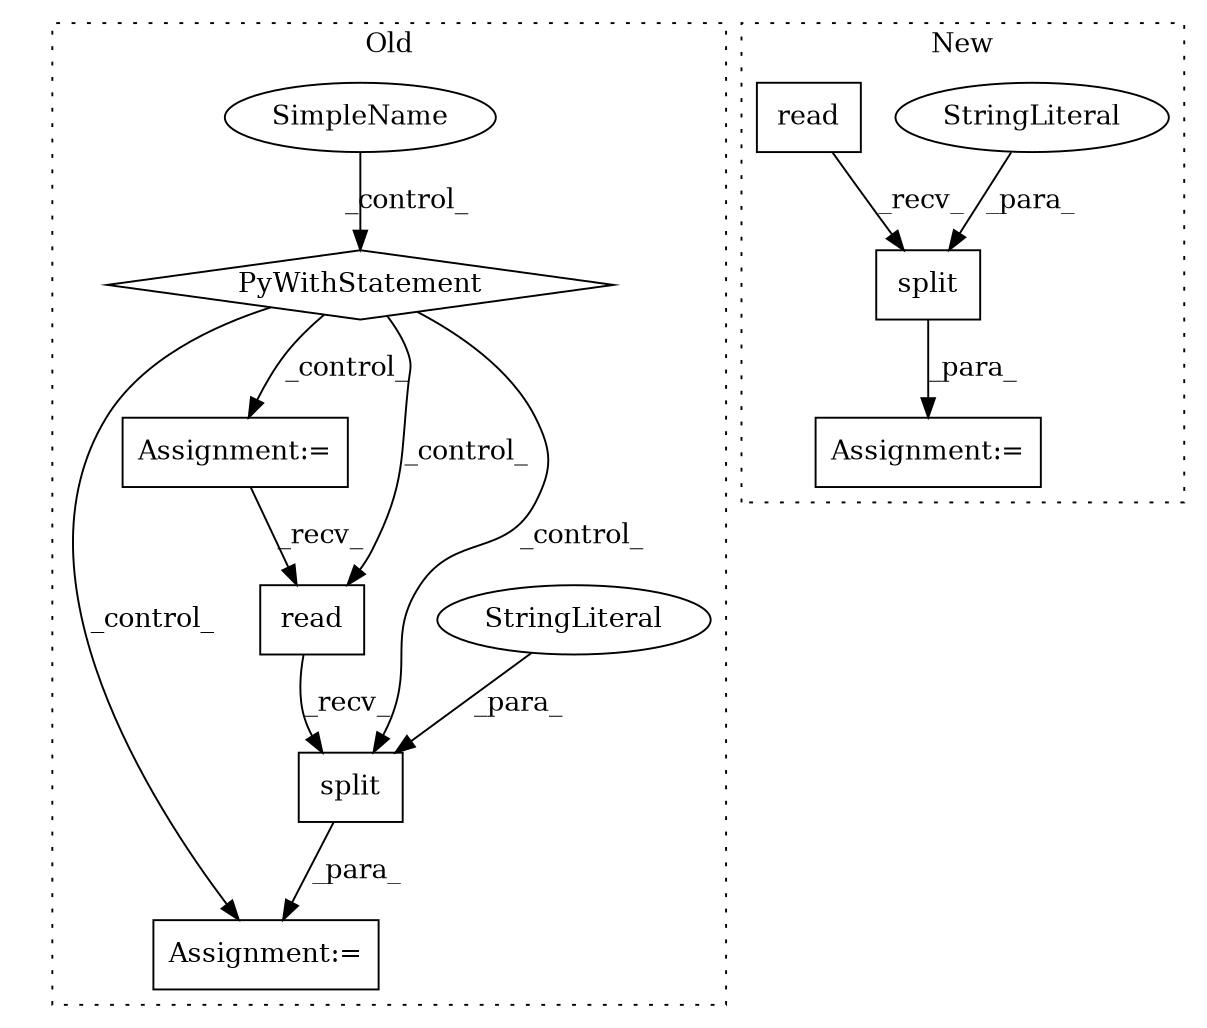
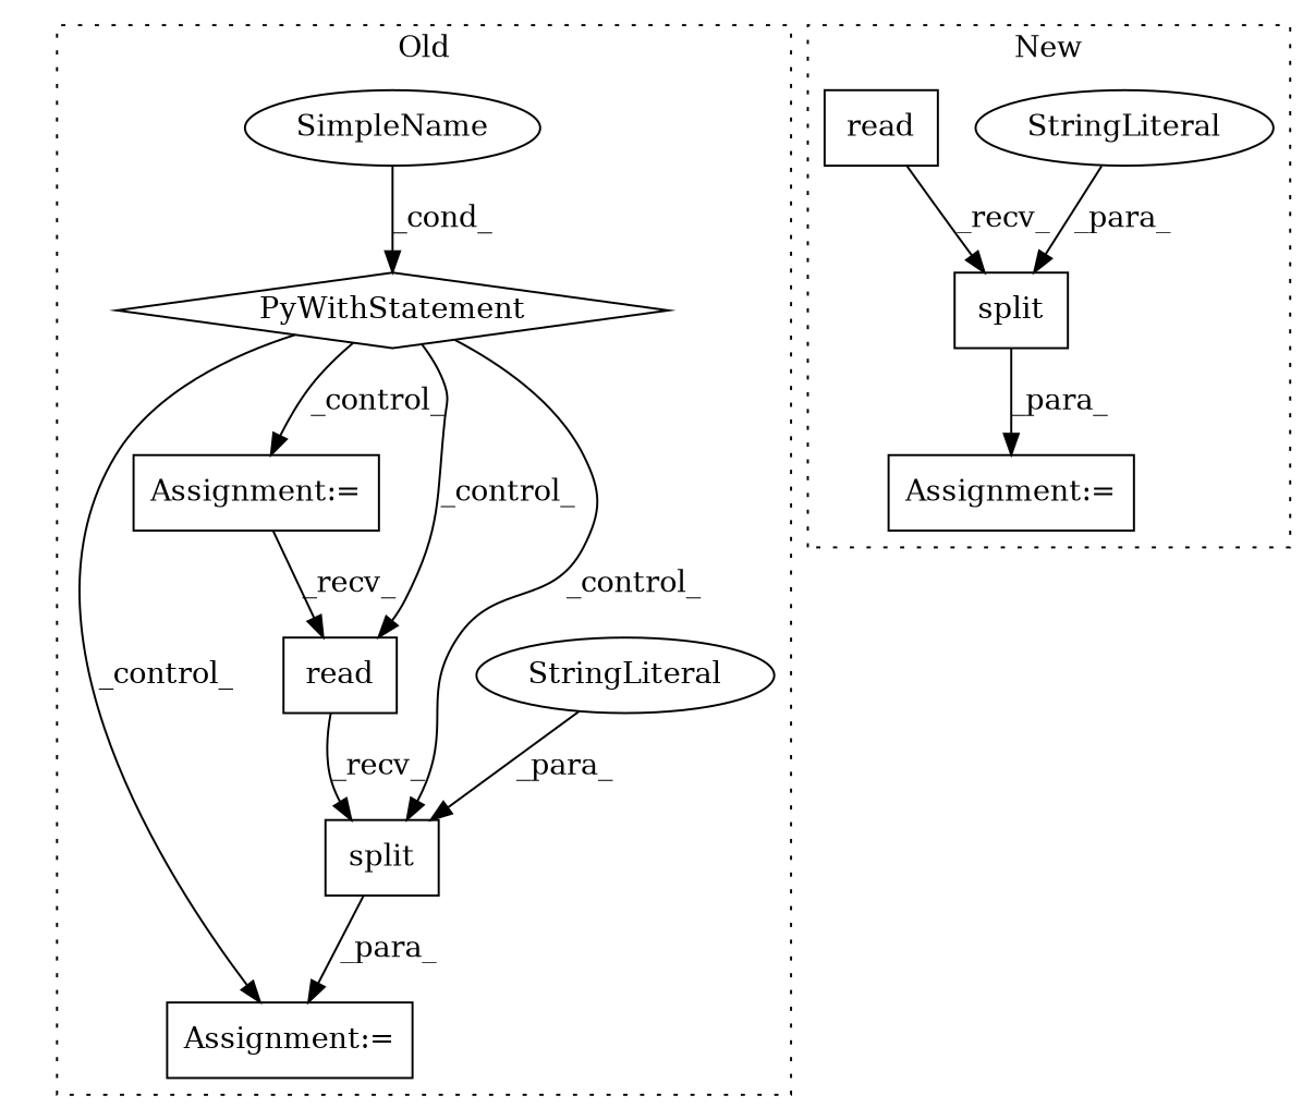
  digraph {
    node [a=32 l=1 shape=box]
    n1 [l=6 label=read s=349]
    n2 [a=7 label="Assignment:=" s=346]
    n3 [l="6,1" label=split s="356,366"]
    n4 [a=42 label=SimpleName shape=ellipse l=""]
    n5 [a=45 l=4 label=StringLiteral s=362 shape=ellipse]
    n6 [a=104 l="10,2" label=PyWithStatement s="275,316" shape=diamond]
    n7 [a=7 label="Assignment:=" s=333]
    n8 [l="6,1" label=split s="321,331"]
    n9 [a=45 l=4 label=StringLiteral s=327 shape=ellipse]
    n10 [a=7 label="Assignment:=" s=315]
    n11 [l="5,1" label=read s="289,304"]
    subgraph cluster_1 {
      label=Old
      style=dotted
      n1
      n2
      n3
      n4
      n5
      n6
      n7
    }
    subgraph cluster_2 {
      label=New
      style=dotted
      n8
      n9
      n10
      n11
    }
    n1 -> n3 [label=_recv_]
    n3 -> n2 [label=_para_]
-   n4 -> n6 [label=_control_]
+   n4 -> n6 [label=_cond_]
    n5 -> n3 [label=_para_]
    n6 -> n1 [label=_control_]
    n6 -> n2 [label=_control_]
    n6 -> n3 [label=_control_]
    n6 -> n7 [label=_control_]
    n7 -> n1 [label=_recv_]
    n8 -> n10 [label=_para_]
    n9 -> n8 [label=_para_]
    n11 -> n8 [label=_recv_]
  }
